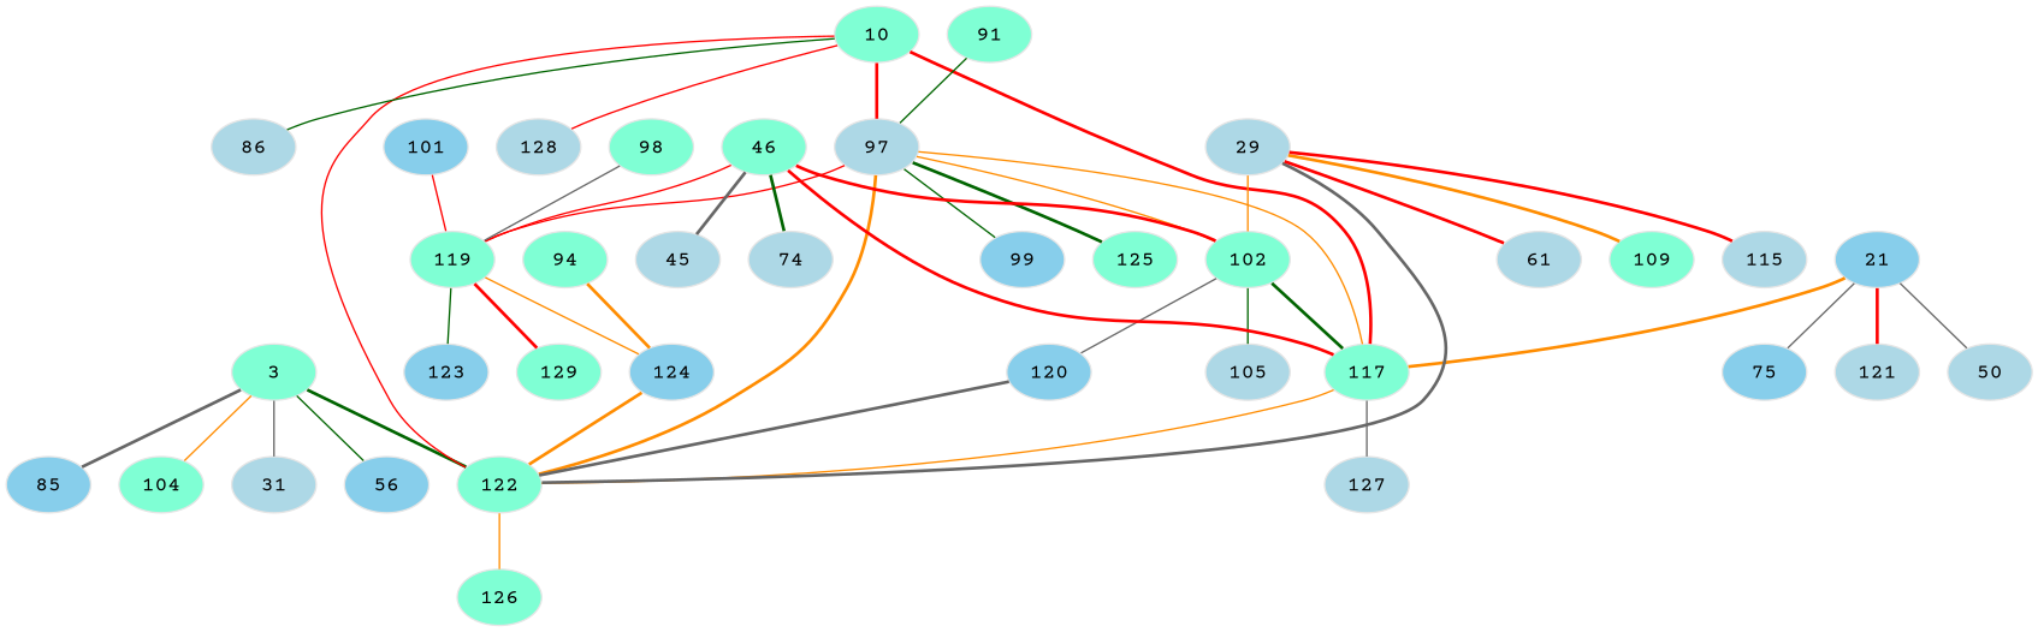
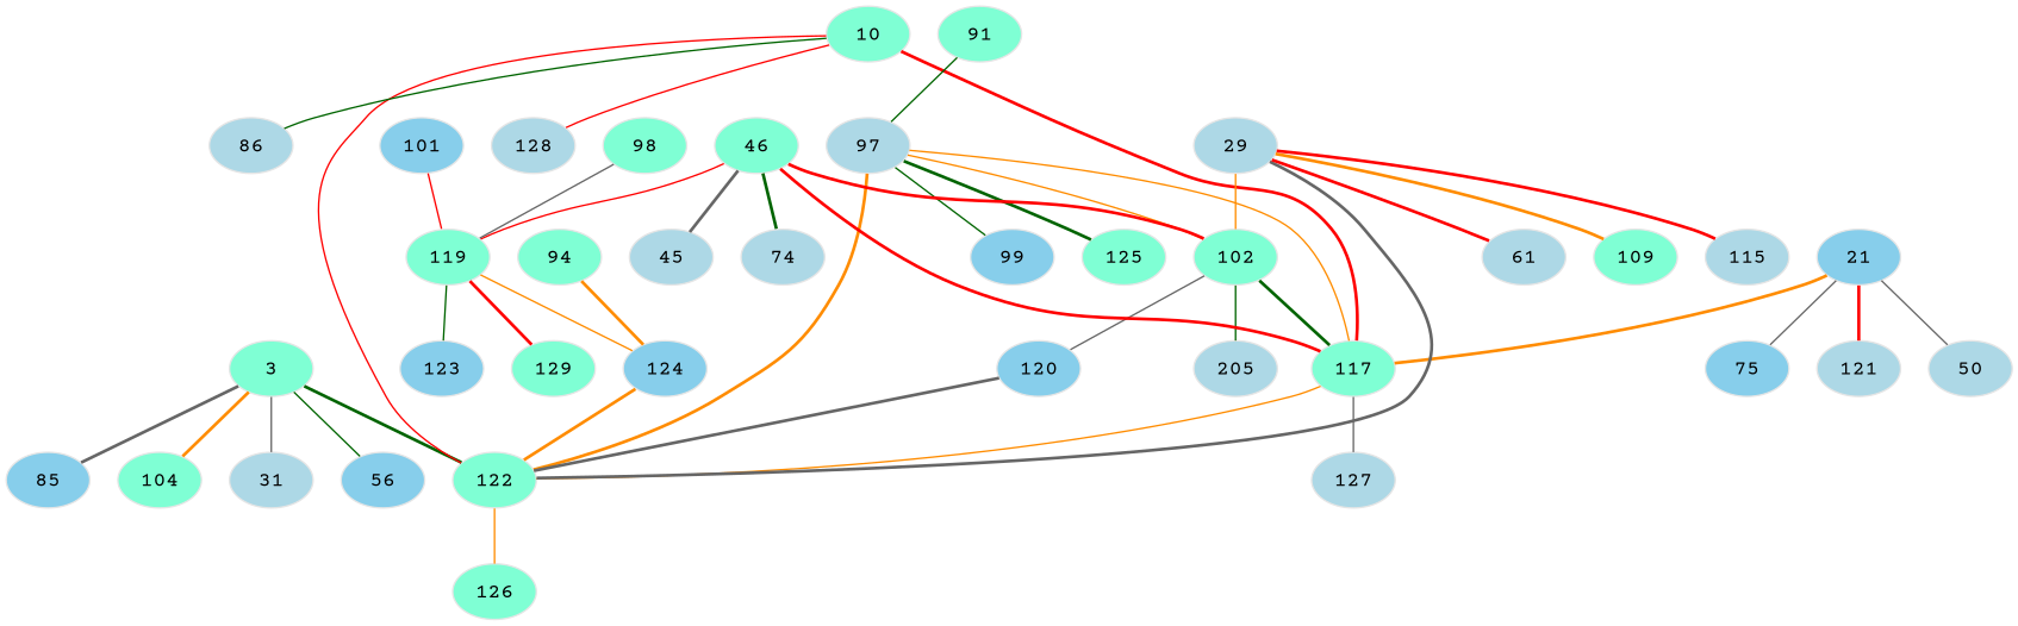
  graph {
    fontname="Courier Prime"
    node [color=gray90 fillcolor=aquamarine fontname="Courier Prime" style=filled]
    edge [color=red fontname="Courier Prime" style=solid]
    3 [super="+2"]
    31 [fillcolor=lightblue]
    56 [fillcolor=skyblue]
    85 [fillcolor=skyblue]
    104
    122 [super="+116+68+118+110+66+43+49+55+77+79+81+84+89+90+108"]
    126
    10 [super="+7"]
    86 [fillcolor=lightblue]
    97 [fillcolor=lightblue super="+65+71+80+83+87"]
    117 [super="+54+113"]
    128 [fillcolor=lightblue]
    102 [super="+64+30+28+60+62+67+72+76+92+96"]
    119 [super="+93+114+15+37+42+58+69+70+88+18+48"]
    99 [fillcolor=skyblue]
    125
    127 [fillcolor=lightblue]
    n18 [label=46 super="+13"]
    45 [fillcolor=lightblue]
    74 [fillcolor=lightblue]
-   105 [fillcolor=lightblue super="+35"]
+   105 [fillcolor=lightblue super="+35" label=205]
    120 [fillcolor=skyblue super="+73"]
    123 [fillcolor=skyblue super="+32"]
    124 [fillcolor=skyblue]
    129
    21 [fillcolor=skyblue super="+20"]
    50 [fillcolor=lightblue]
    75 [fillcolor=skyblue]
    121 [fillcolor=lightblue]
    29 [fillcolor=lightblue super="+25"]
    61 [fillcolor=lightblue]
    109 [super="+95"]
    115 [fillcolor=lightblue super="+59+78"]
    91
    94
    98
    101 [fillcolor=skyblue]
    3 -- 31 [color=gray40]
    3 -- 56 [color=darkgreen]
    3 -- 85 [color=gray40 style=bold]
-   3 -- 104 [color=darkorange]
+   3 -- 104 [color=darkorange style=bold]
    3 -- 122 [color=darkgreen style=bold weight=8]
    122 -- 126 [color=darkorange]
    10 -- 122
    10 -- 86 [color=darkgreen]
-   10 -- 97 [style=bold weight=8]
    10 -- 117 [style=bold]
    10 -- 128
    97 -- 122 [color=darkorange style=bold weight=2]
    97 -- 117 [color=darkorange]
    97 -- 102 [color=darkorange]
-   97 -- 119 [weight=3]
    97 -- 99 [color=darkgreen]
    97 -- 125 [color=darkgreen style=bold]
    117 -- 122 [color=darkorange weight=2]
    117 -- 127 [color=gray40]
    102 -- 117 [color=darkgreen style=bold]
    102 -- 105 [color=darkgreen]
    102 -- 120 [color=gray40]
    119 -- 123 [color=darkgreen]
    119 -- 124 [color=darkorange]
    119 -- 129 [style=bold]
    n18 -- 117 [style=bold weight=2]
    n18 -- 102 [style=bold]
    n18 -- 119 [weight=9]
    n18 -- 45 [color=gray40 style=bold]
    n18 -- 74 [color=darkgreen style=bold]
    120 -- 122 [color=gray40 style=bold]
    124 -- 122 [color=darkorange style=bold weight=2]
    21 -- 117 [color=darkorange style=bold weight=8]
    21 -- 50 [color=gray40]
    21 -- 75 [color=gray40]
    21 -- 121 [style=bold]
    29 -- 122 [color=gray40 style=bold]
    29 -- 102 [color=darkorange weight=8]
    29 -- 61 [style=bold]
    29 -- 109 [color=darkorange style=bold]
    29 -- 115 [style=bold]
    91 -- 97 [color=darkgreen]
    94 -- 124 [color=darkorange style=bold]
    98 -- 119 [color=gray40]
    101 -- 119
  }
